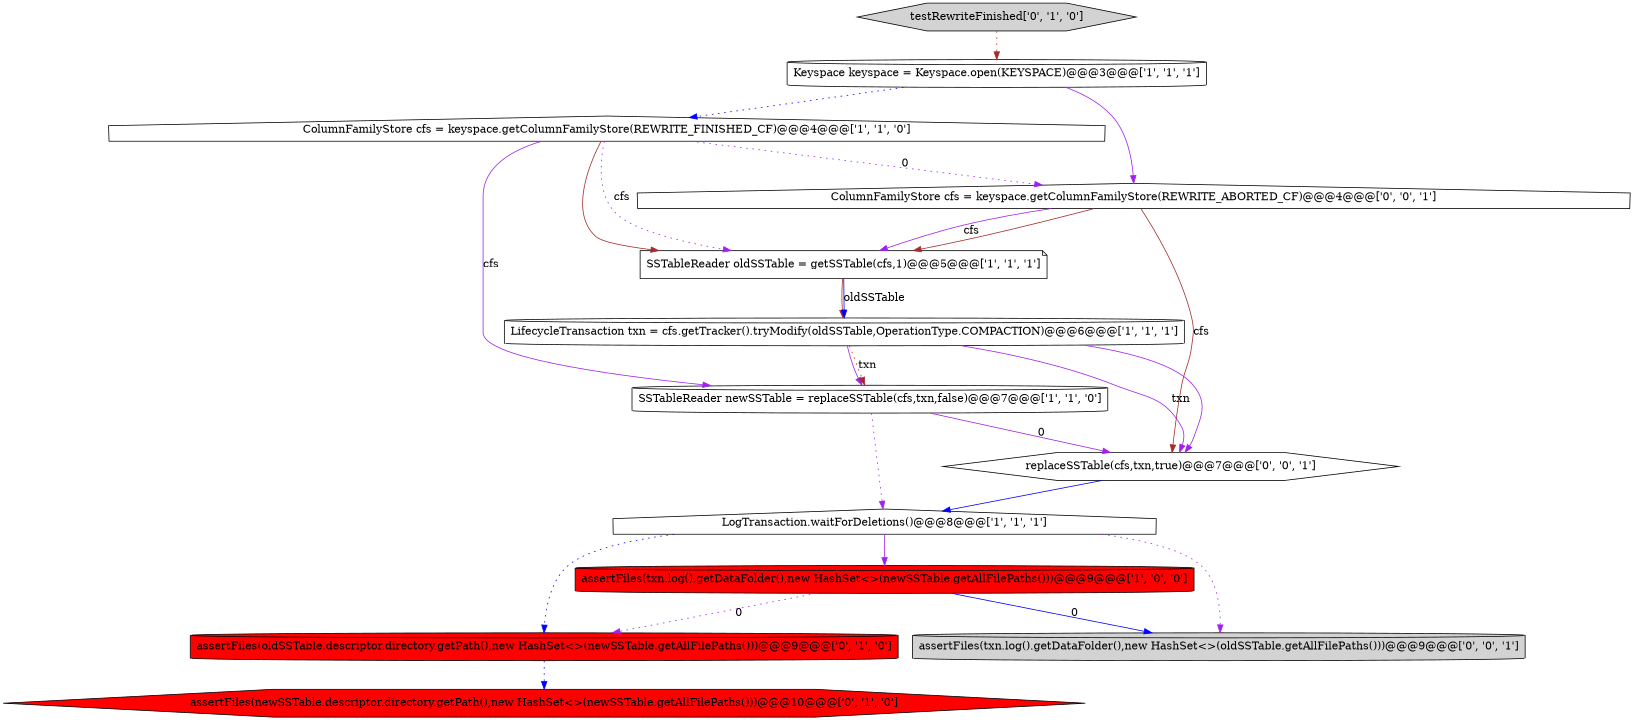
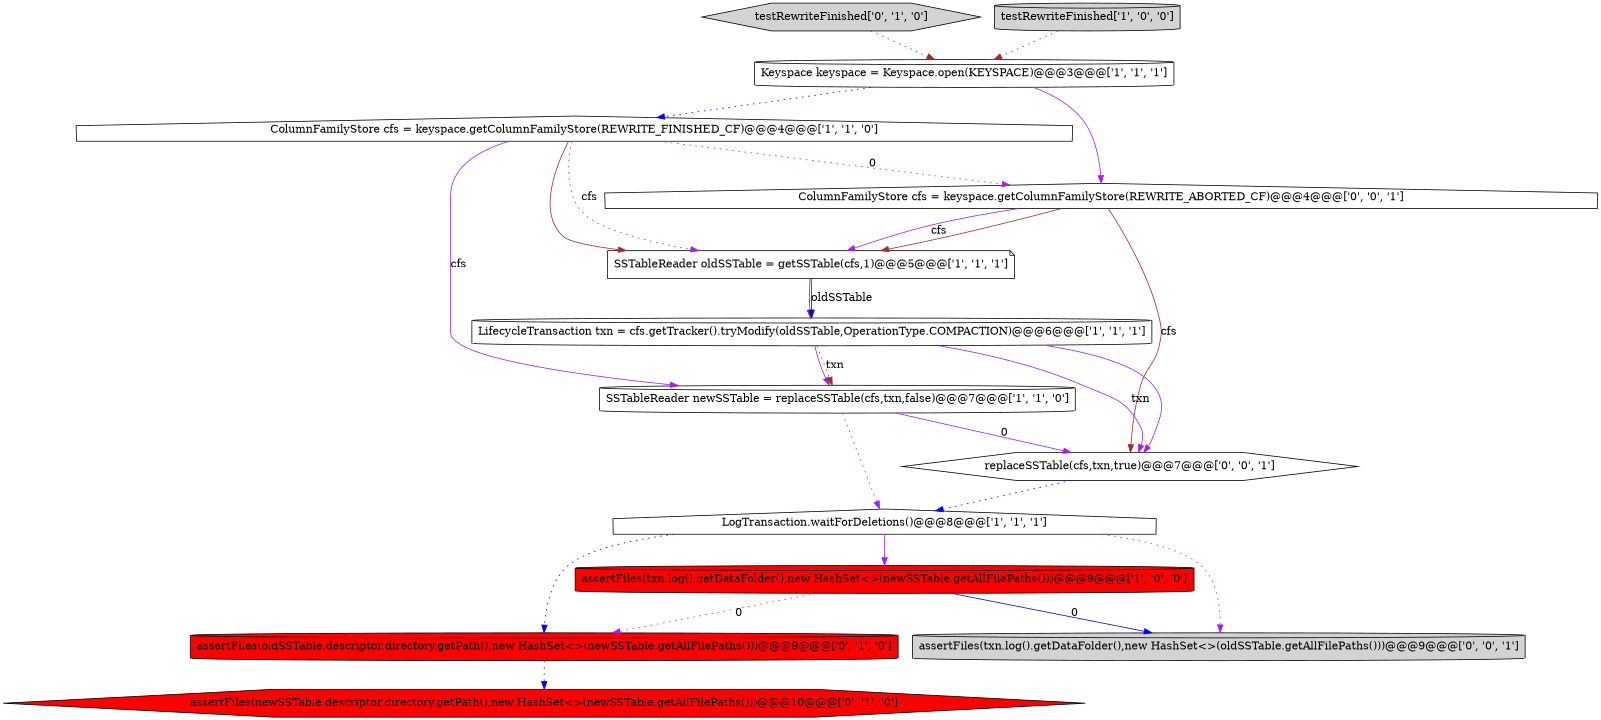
  digraph {
    node [fillcolor=white shape=cylinder style=filled]
    edge [color=purple style=solid]
    n1 [fillcolor=red label="assertFiles(newSSTable.descriptor.directory.getPath(),new HashSet<>(newSSTable.getAllFilePaths()))@@@10@@@['0', '1', '0']" shape=hexagon]
    n2 [fillcolor=lightgray label="testRewriteFinished['0', '1', '0']" shape=hexagon]
    n3 [label="Keyspace keyspace = Keyspace.open(KEYSPACE)@@@3@@@['1', '1', '1']"]
    n4 [label="ColumnFamilyStore cfs = keyspace.getColumnFamilyStore(REWRITE_FINISHED_CF)@@@4@@@['1', '1', '0']" shape=house]
    n5 [label="ColumnFamilyStore cfs = keyspace.getColumnFamilyStore(REWRITE_ABORTED_CF)@@@4@@@['0', '0', '1']" shape=house]
    n6 [fillcolor=red label="assertFiles(oldSSTable.descriptor.directory.getPath(),new HashSet<>(newSSTable.getAllFilePaths()))@@@9@@@['0', '1', '0']"]
    n7 [label="SSTableReader newSSTable = replaceSSTable(cfs,txn,false)@@@7@@@['1', '1', '0']"]
    n8 [label="SSTableReader oldSSTable = getSSTable(cfs,1)@@@5@@@['1', '1', '1']" shape=note]
    n9 [label="LogTransaction.waitForDeletions()@@@8@@@['1', '1', '1']" shape=house]
    n10 [label="replaceSSTable(cfs,txn,true)@@@7@@@['0', '0', '1']" shape=hexagon]
    n11 [label="LifecycleTransaction txn = cfs.getTracker().tryModify(oldSSTable,OperationType.COMPACTION)@@@6@@@['1', '1', '1']"]
    n12 [fillcolor=red label="assertFiles(txn.log().getDataFolder(),new HashSet<>(newSSTable.getAllFilePaths()))@@@9@@@['1', '0', '0']"]
    n13 [fillcolor=lightgray label="assertFiles(txn.log().getDataFolder(),new HashSet<>(oldSSTable.getAllFilePaths()))@@@9@@@['0', '0', '1']"]
+   n14 [fillcolor=lightgray label="testRewriteFinished['1', '0', '0']"]
    n2 -> n3 [color=brown style=dotted]
    n3 -> n4 [color=blue style=dotted]
    n3 -> n5
    n4 -> n5 [label=0 style=dotted]
    n4 -> n7 [label=cfs]
    n4 -> n8 [color=brown]
    n4 -> n8 [label=cfs style=dotted]
    n5 -> n8 [label=cfs]
    n5 -> n8 [color=brown]
    n5 -> n10 [color=brown label=cfs]
    n6 -> n1 [color=blue style=dotted]
    n7 -> n9 [style=dotted]
    n7 -> n10 [label=0]
    n8 -> n11 [color=brown]
    n8 -> n11 [color=blue label=oldSSTable]
    n9 -> n6 [color=blue style=dotted]
    n9 -> n12
    n9 -> n13 [style=dotted]
-   n10 -> n9 [color=blue]
+   n10 -> n9 [color=blue style=dotted]
    n11 -> n7
    n11 -> n7 [color=brown label=txn style=dotted]
    n11 -> n10 [label=txn]
    n11 -> n10
    n12 -> n6 [label=0 style=dotted]
    n12 -> n13 [color=blue label=0]
+   n14 -> n3 [color=brown style=dotted]
  }
